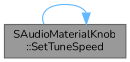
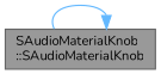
  digraph {
    rankdir=LR
    fontname=Nunito
-   n1 [color=gray40 fillcolor=grey60 fontcolor=black fontname=Nunito fontsize=10 height=0.2 label="SAudioMaterialKnob\l::SetTuneSpeed" shape=box style=filled width=0.4]
+   n1 [color=gray40 fillcolor=grey60 fontcolor=black fontname=Nunito fontsize=10 height=0.2 label="SAudioMaterialKnob\l::SAudioMaterialKnob" shape=box style=filled width=0.4]
    n1 -> n1 [color=steelblue1 fontname=Nunito fontsize=10 labelfontname=Helvetica labelfontsize=10 style=solid]
  }
